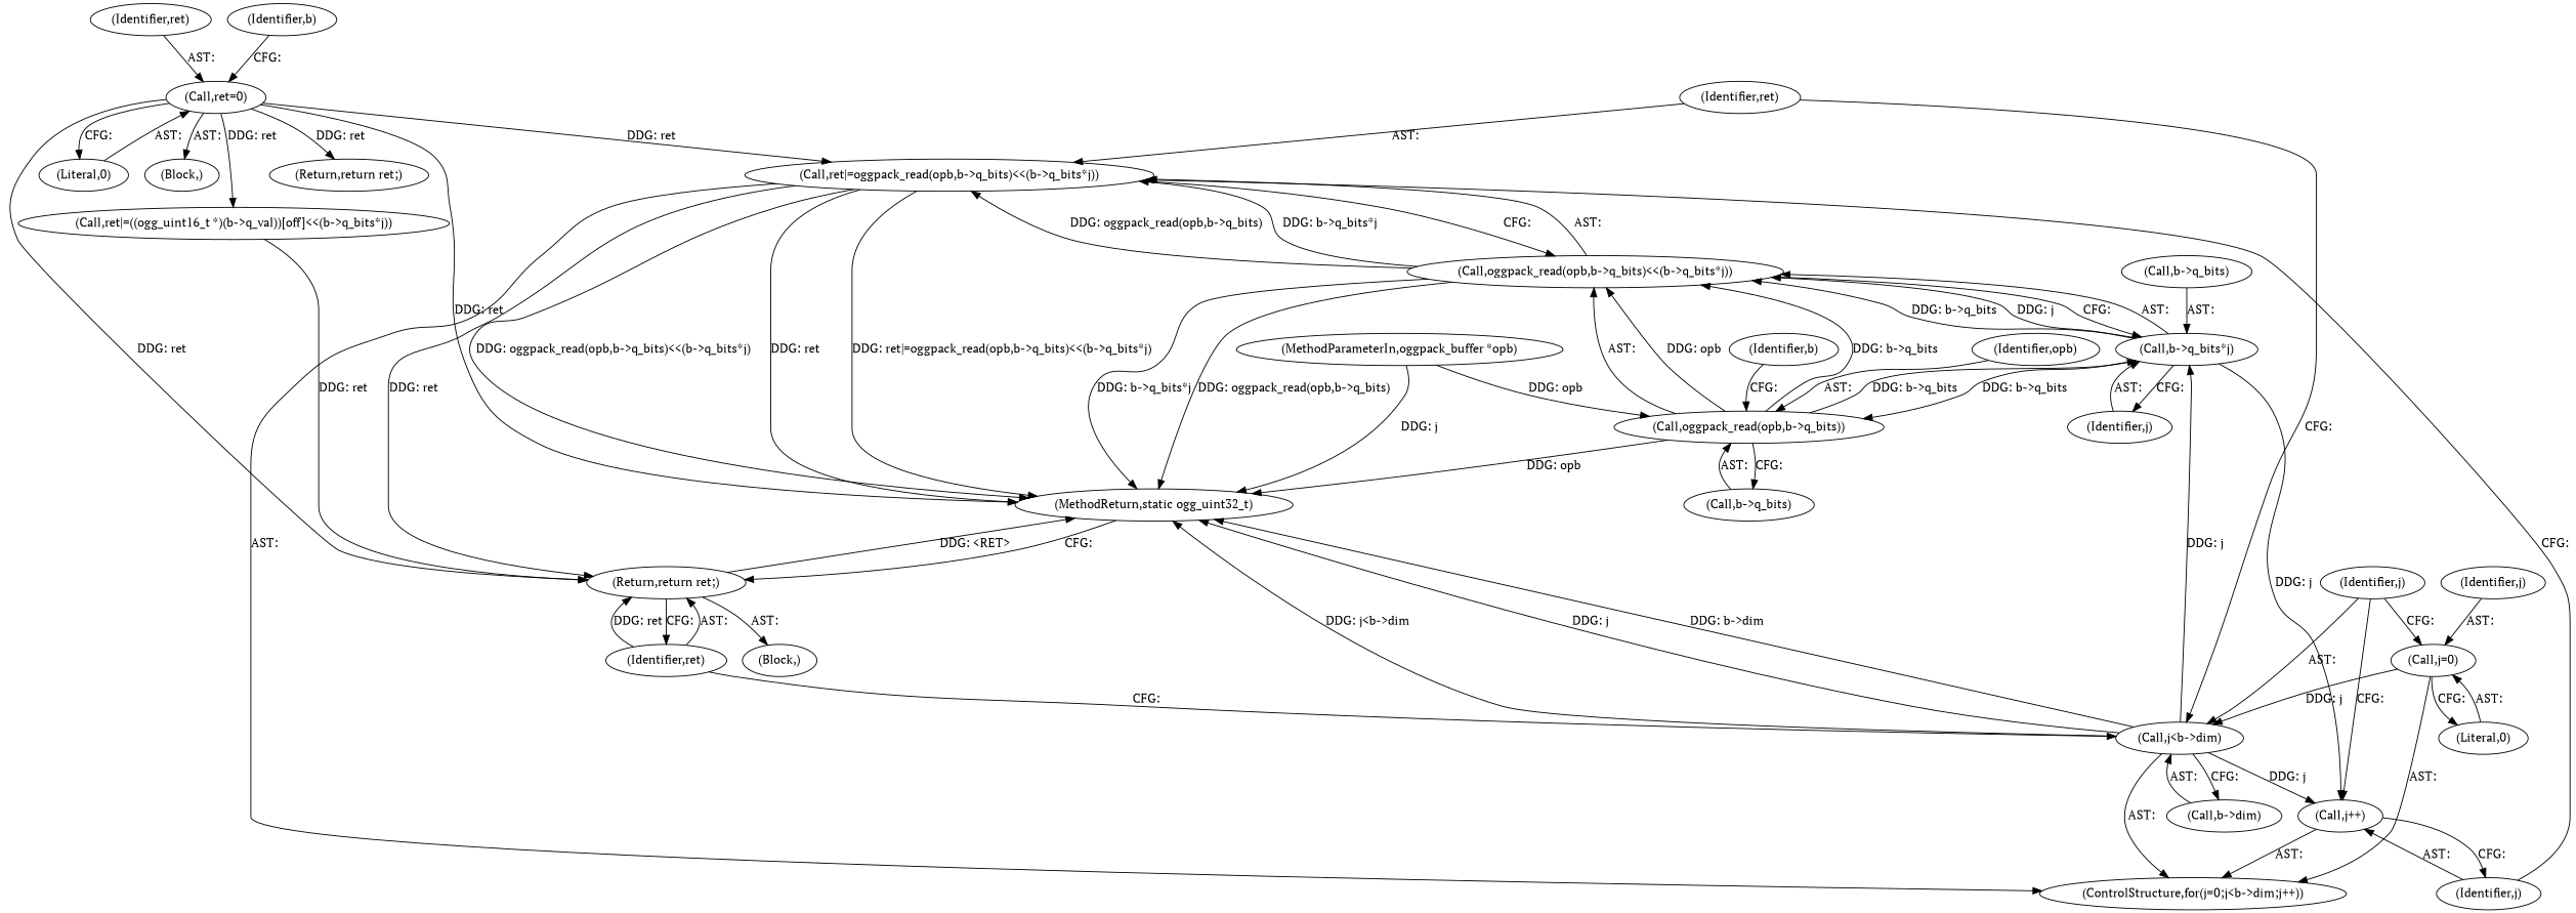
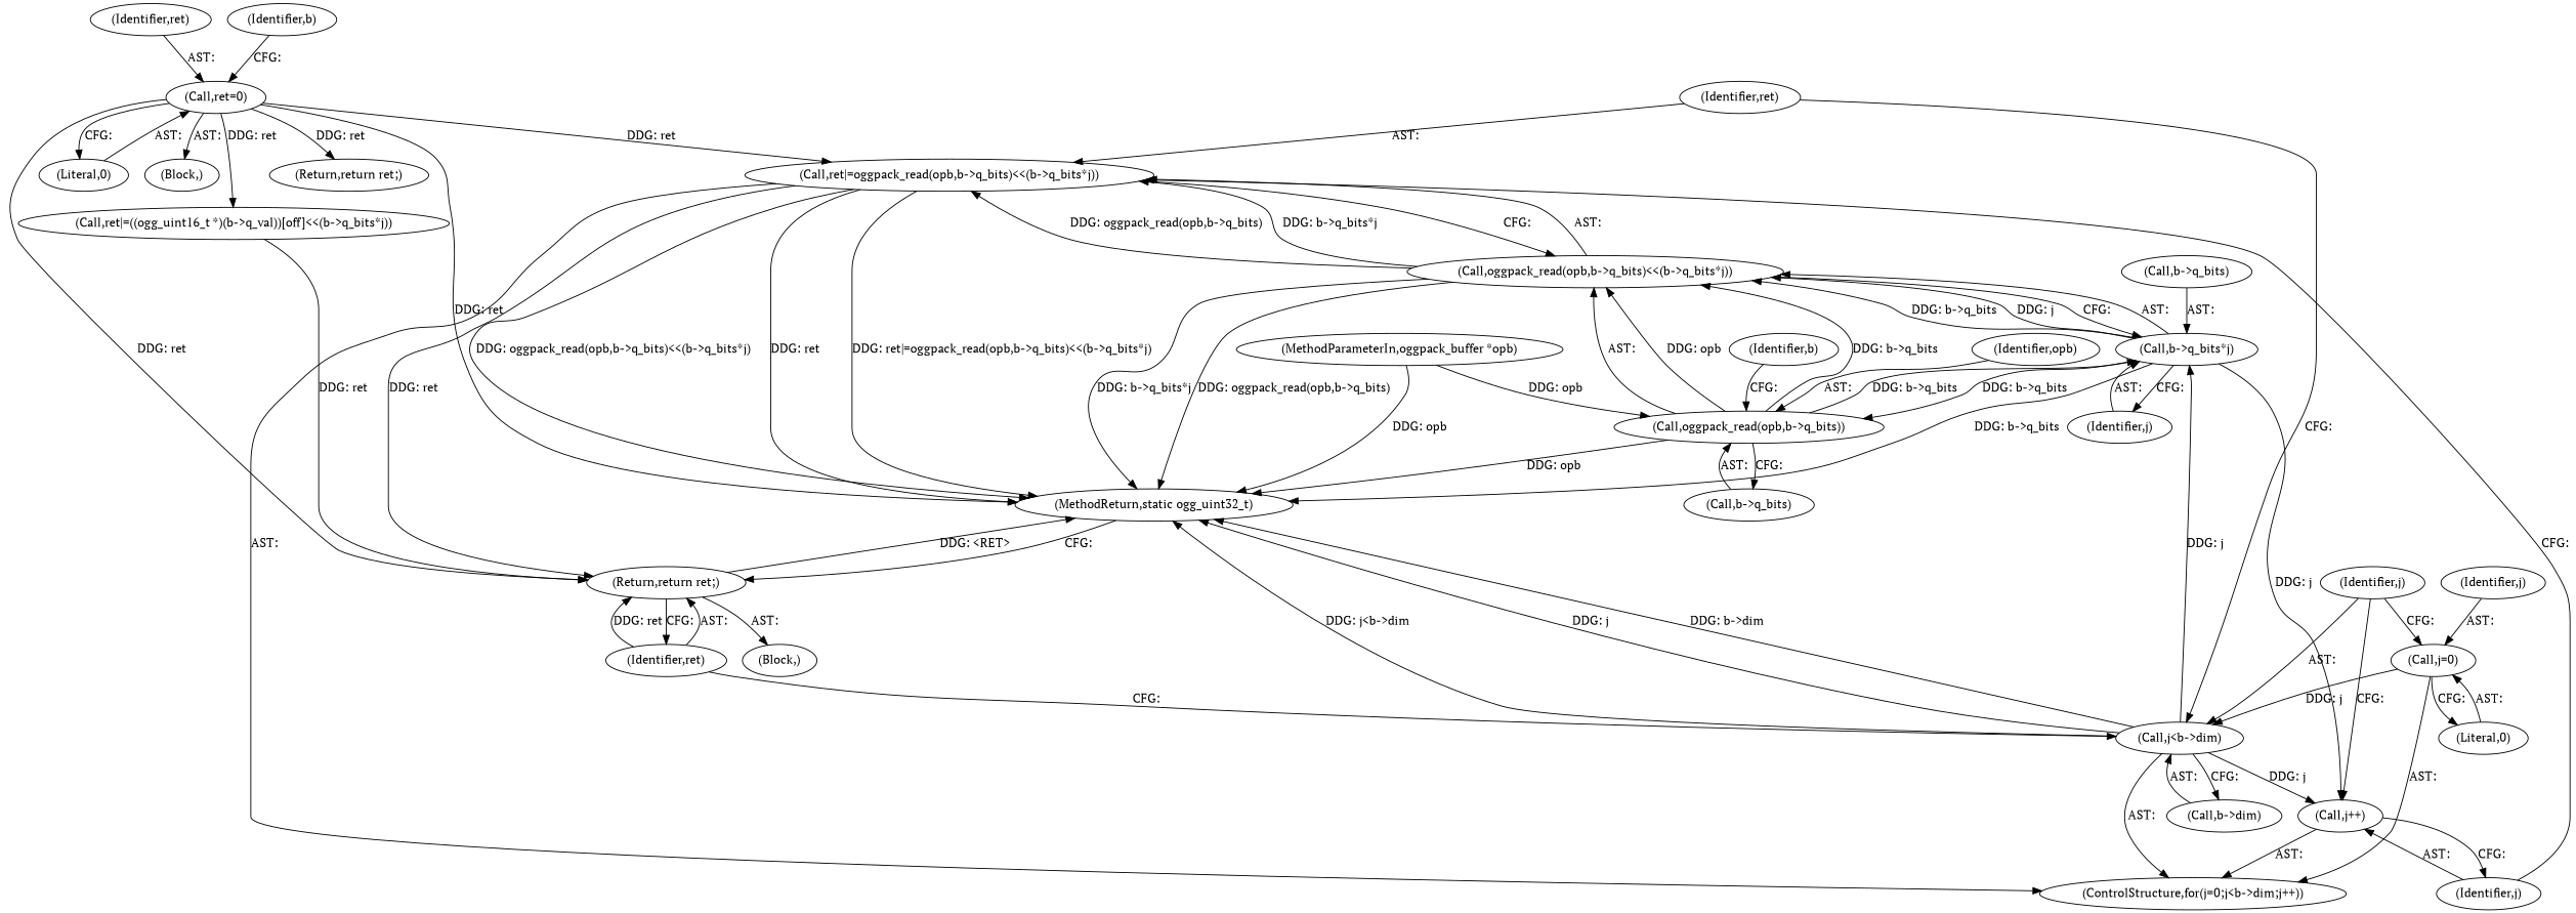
  digraph {
    fontname="PT Serif"
    node [fontname="PT Serif"]
    edge [fontname="PT Serif"]
    n1 [label="(Call,ret|=oggpack_read(opb,b->q_bits)<<(b->q_bits*j))"]
    n2 [label="(Call,oggpack_read(opb,b->q_bits)<<(b->q_bits*j))"]
    n3 [label="(Return,return ret;)"]
    n4 [label="(ControlStructure,for(j=0;j<b->dim;j++))"]
    n5 [label="(MethodReturn,static ogg_uint32_t)"]
    n6 [label="(Call,b->q_bits*j)"]
    n7 [label="(Identifier,ret)"]
    n8 [label="(Block,)"]
    n9 [label="(Call,ret=0)"]
    n10 [label="(Literal,0)"]
    n11 [label="(Call,ret|=((ogg_uint16_t *)(b->q_val))[off]<<(b->q_bits*j))"]
    n12 [label="(Block,)"]
    n13 [label="(Return,return ret;)"]
    n14 [label="(Call,oggpack_read(opb,b->q_bits))"]
    n15 [label="(Call,j++)"]
    n16 [label="(Identifier,j)"]
    n17 [label="(Call,b->q_bits)"]
    n18 [label="(MethodParameterIn,oggpack_buffer *opb)"]
    n19 [label="(Identifier,j)"]
    n20 [label="(Call,j<b->dim)"]
    n21 [label="(Call,b->dim)"]
    n22 [label="(Call,j=0)"]
    n23 [label="(Literal,0)"]
    n24 [label="(Identifier,ret)"]
    n25 [label="(Identifier,j)"]
    n26 [label="(Identifier,ret)"]
    n27 [label="(Identifier,j)"]
    n28 [label="(Identifier,b)"]
    n29 [label="(Identifier,opb)"]
    n30 [label="(Call,b->q_bits)"]
    n31 [label="(Identifier,b)"]
    n1 -> n2 [label="CFG: "]
    n1 -> n3 [label="DDG: ret"]
    n1 -> n4 [label="AST: "]
    n1 -> n5 [label="DDG: ret"]
    n1 -> n5 [label="DDG: oggpack_read(opb,b->q_bits)<<(b->q_bits*j)"]
    n1 -> n5 [label="DDG: ret|=oggpack_read(opb,b->q_bits)<<(b->q_bits*j)"]
    n2 -> n1 [label="AST: "]
    n2 -> n1 [label="DDG: oggpack_read(opb,b->q_bits)"]
    n2 -> n1 [label="DDG: b->q_bits*j"]
    n2 -> n5 [label="DDG: b->q_bits*j"]
    n2 -> n5 [label="DDG: oggpack_read(opb,b->q_bits)"]
    n2 -> n6 [label="CFG: "]
    n3 -> n5 [label="DDG: <RET>"]
    n3 -> n7 [label="CFG: "]
    n3 -> n8 [label="AST: "]
    n5 -> n3 [label="CFG: "]
    n6 -> n2 [label="AST: "]
    n6 -> n2 [label="DDG: b->q_bits"]
    n6 -> n2 [label="DDG: j"]
+   n6 -> n5 [label="DDG: b->q_bits"]
    n6 -> n14 [label="DDG: b->q_bits"]
    n6 -> n15 [label="DDG: j"]
    n6 -> n16 [label="CFG: "]
    n7 -> n3 [label="AST: "]
    n7 -> n3 [label="DDG: ret"]
    n7 -> n20 [label="CFG: "]
    n9 -> n1 [label="DDG: ret"]
    n9 -> n3 [label="DDG: ret"]
    n9 -> n5 [label="DDG: ret"]
    n9 -> n10 [label="CFG: "]
    n9 -> n11 [label="DDG: ret"]
    n9 -> n12 [label="AST: "]
    n9 -> n13 [label="DDG: ret"]
    n10 -> n9 [label="AST: "]
    n11 -> n3 [label="DDG: ret"]
    n14 -> n2 [label="AST: "]
    n14 -> n2 [label="DDG: opb"]
    n14 -> n2 [label="DDG: b->q_bits"]
    n14 -> n5 [label="DDG: opb"]
    n14 -> n6 [label="DDG: b->q_bits"]
    n14 -> n17 [label="CFG: "]
    n15 -> n4 [label="AST: "]
    n15 -> n19 [label="CFG: "]
    n16 -> n6 [label="AST: "]
    n17 -> n14 [label="AST: "]
-   n18 -> n5 [label="DDG: j"]
+   n18 -> n5 [label="DDG: opb"]
    n18 -> n14 [label="DDG: opb"]
    n19 -> n1 [label="CFG: "]
    n19 -> n15 [label="AST: "]
    n20 -> n4 [label="AST: "]
    n20 -> n5 [label="DDG: j<b->dim"]
    n20 -> n5 [label="DDG: j"]
    n20 -> n5 [label="DDG: b->dim"]
    n20 -> n6 [label="DDG: j"]
    n20 -> n15 [label="DDG: j"]
    n20 -> n21 [label="CFG: "]
    n21 -> n20 [label="AST: "]
    n22 -> n4 [label="AST: "]
    n22 -> n20 [label="DDG: j"]
    n22 -> n23 [label="CFG: "]
    n23 -> n22 [label="AST: "]
    n24 -> n9 [label="AST: "]
    n25 -> n15 [label="CFG: "]
    n25 -> n20 [label="AST: "]
    n25 -> n22 [label="CFG: "]
    n26 -> n1 [label="AST: "]
    n26 -> n20 [label="CFG: "]
    n27 -> n22 [label="AST: "]
    n28 -> n14 [label="CFG: "]
    n29 -> n14 [label="AST: "]
    n30 -> n6 [label="AST: "]
    n31 -> n9 [label="CFG: "]
  }
